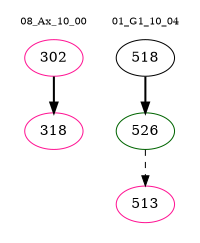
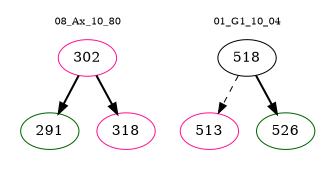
  digraph {
    node [color=deeppink]
    edge [color=black style=bold]
    n1 [label=302]
+   n2 [color=darkgreen label=291]
    n3 [label=318]
    n4 [color=black label=518]
    n5 [label=513]
    n6 [color=darkgreen label=526]
    subgraph cluster_1 {
      color=white
      fontsize=10
-     label="08_Ax_10_00"
+     label="08_Ax_10_80"
      n1
+     n2
      n3
    }
    subgraph cluster_2 {
      color=white
      fontsize=10
      label="01_G1_10_04"
      n4
      n5
      n6
    }
+   n1 -> n2
    n1 -> n3
-   n6 -> n5 [style=dashed]
+   n4 -> n5 [style=dashed]
    n4 -> n6
  }
